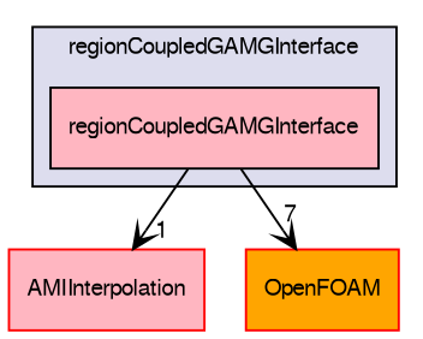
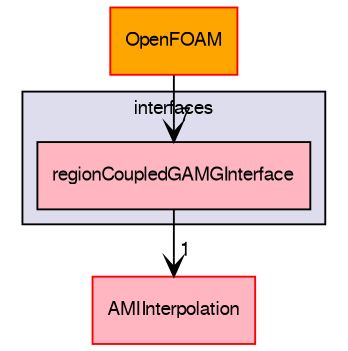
  digraph {
    compound=true
    node [fillcolor=lightpink fontname=FreeSans fontsize=10 shape=box style=filled color=red]
    edge [arrowhead=vee labeldistance=1.5 labelfontname=FreeSans labelfontsize=10]
    n1 [label=regionCoupledGAMGInterface pencolor=black color=""]
    n2 [label=AMIInterpolation]
    n3 [fillcolor=orange label=OpenFOAM]
    subgraph cluster_1 {
      bgcolor="#ddddee"
      fontname=FreeSans
      fontsize=10
-     label=regionCoupledGAMGInterface
+     label=interfaces
      pencolor=black
      n1
    }
    n1 -> n2 [headlabel=1]
-   n1 -> n3 [headlabel=7]
+   n3 -> n1 [headlabel=7]
  }
